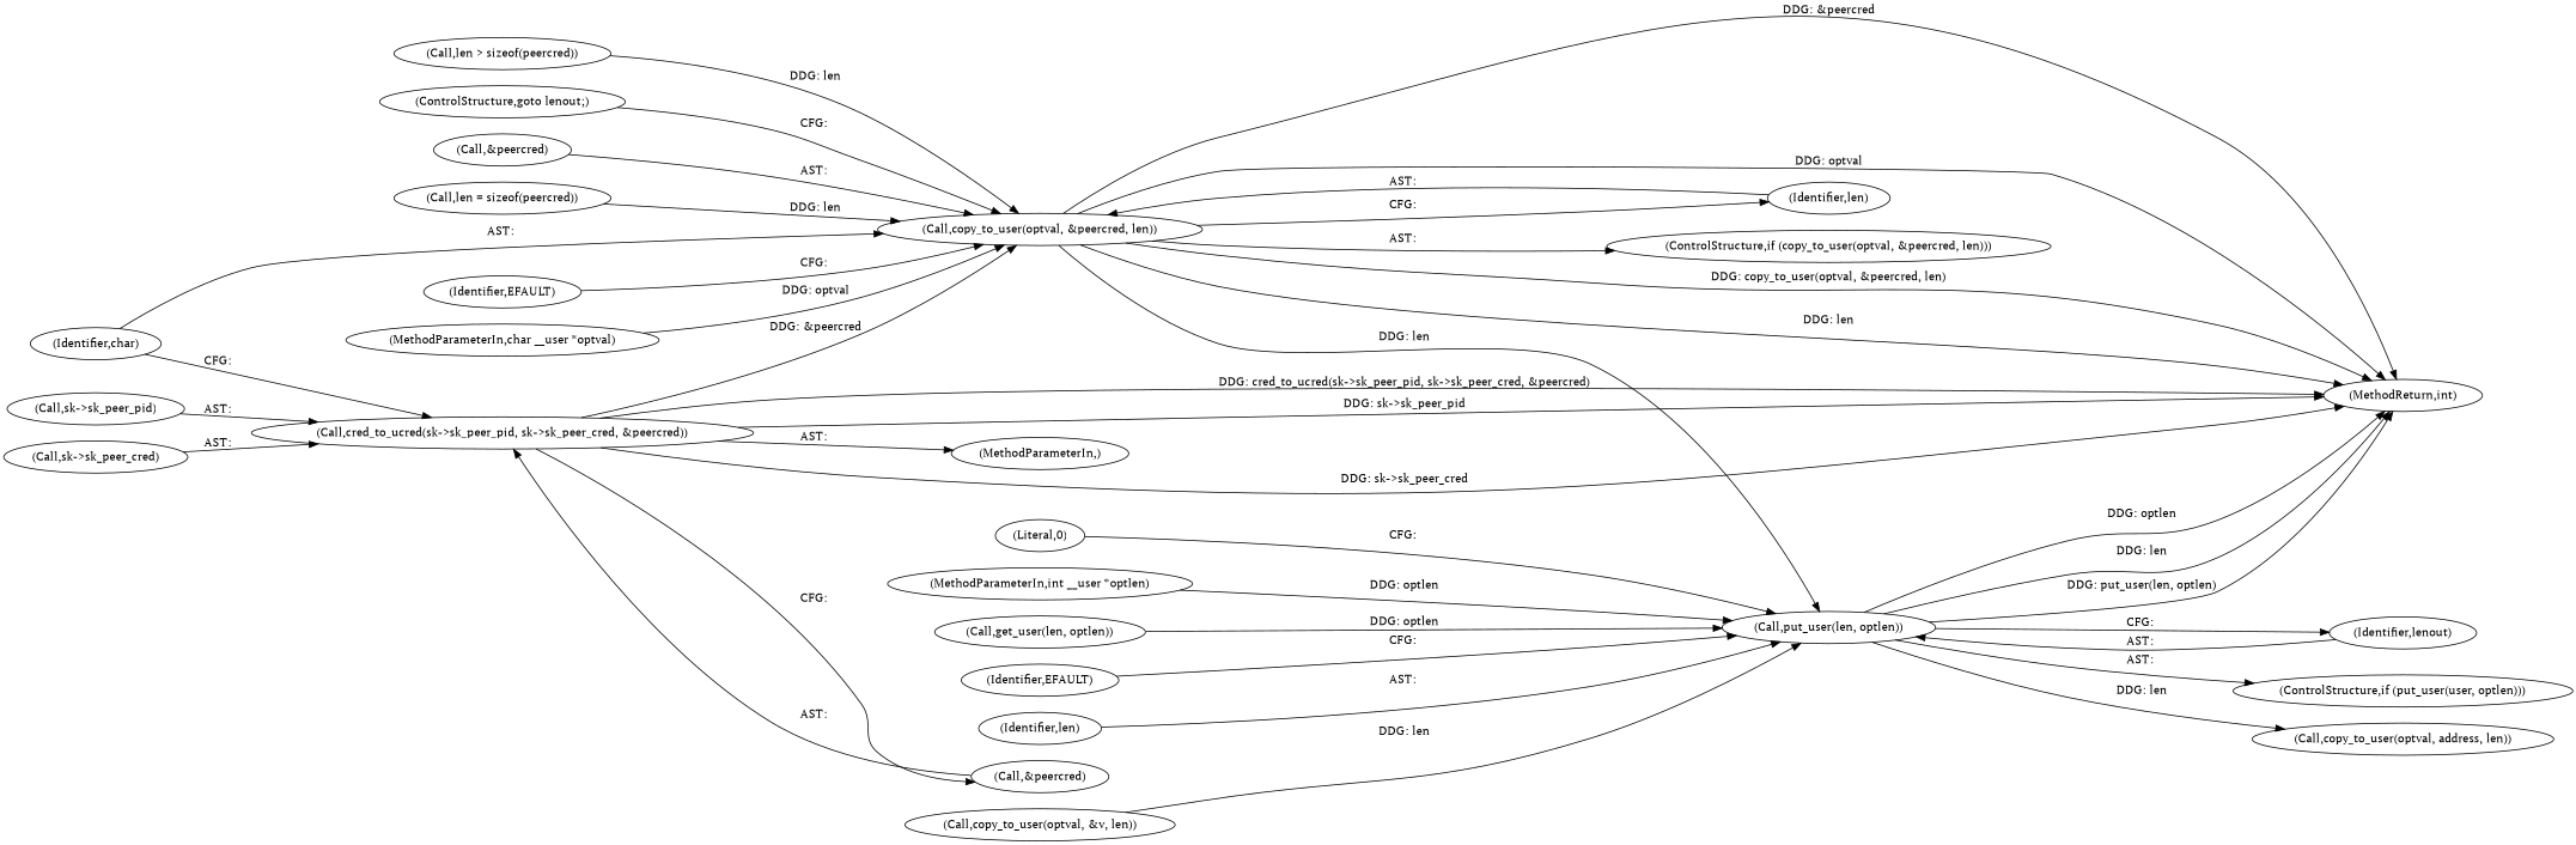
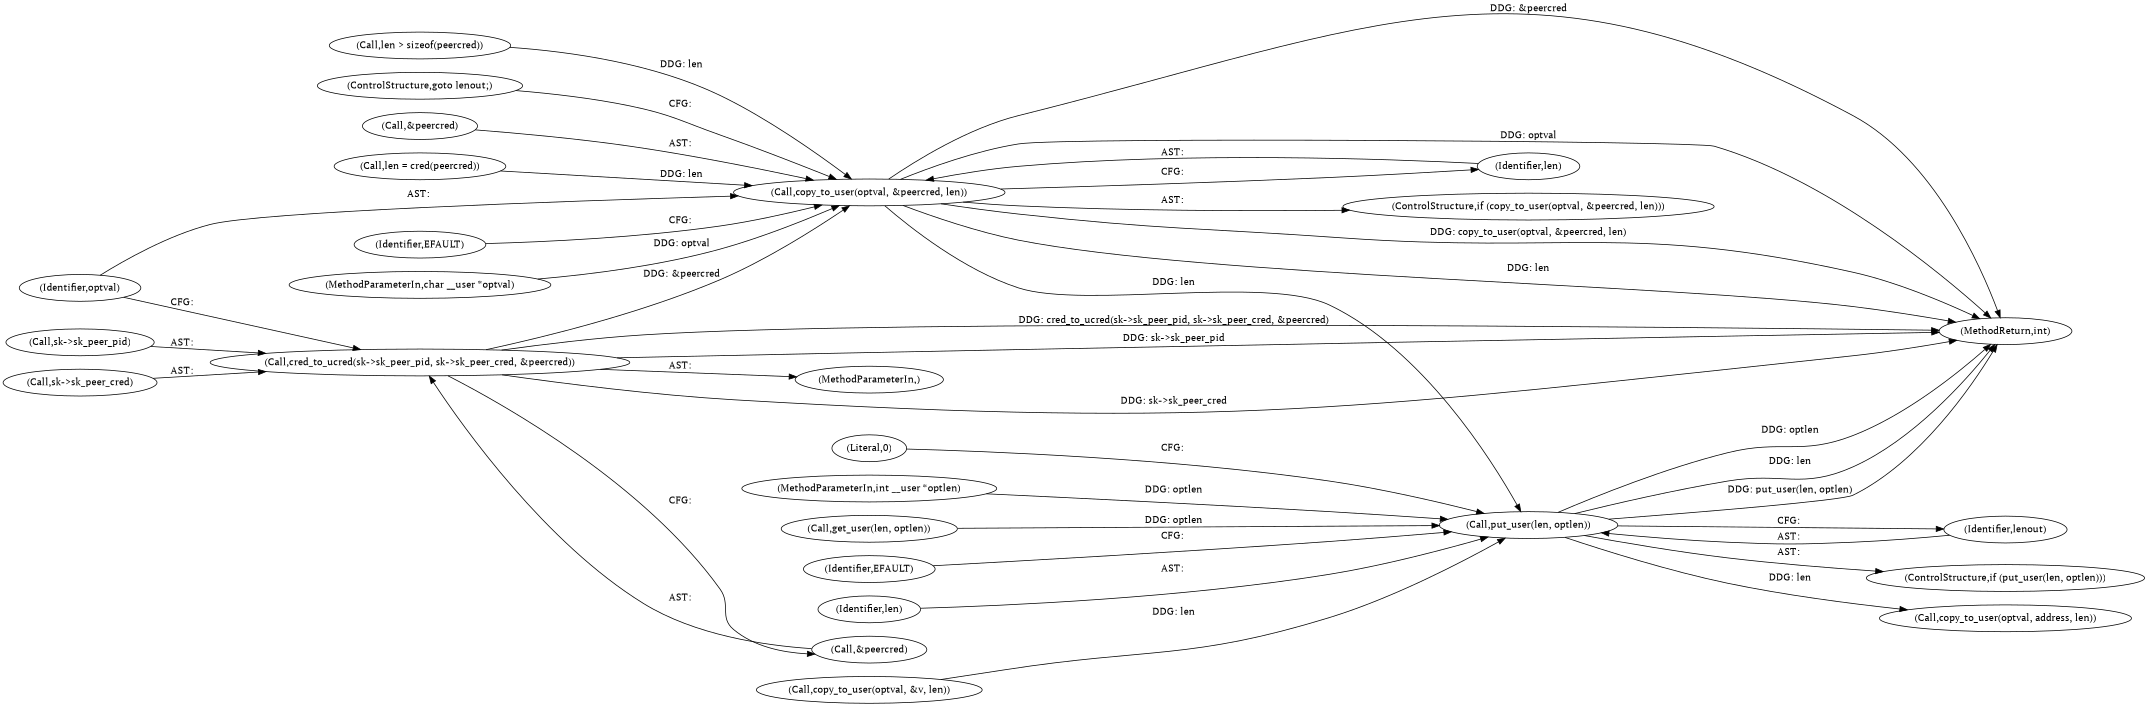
  digraph {
    fontname="PT Serif"
    rankdir=LR
    node [fontname="PT Serif"]
    edge [fontname="PT Serif"]
    n1 [label="(Call,cred_to_ucred(sk->sk_peer_pid, sk->sk_peer_cred, &peercred))"]
    n2 [label="(Call,copy_to_user(optval, &peercred, len))"]
    n3 [label="(MethodParameterIn,)"]
    n4 [label="(MethodReturn,int)"]
    n5 [label="(Call,&peercred)"]
    n6 [label="(Call,put_user(len, optlen))"]
    n7 [label="(Identifier,len)"]
    n8 [label="(ControlStructure,if (copy_to_user(optval, &peercred, len)))"]
    n9 [label="(Identifier,lenout)"]
-   n10 [label="(ControlStructure,if (put_user(user, optlen)))"]
+   n10 [label="(ControlStructure,if (put_user(len, optlen)))"]
    n11 [label="(Call,copy_to_user(optval, address, len))"]
    n12 [label="(Call,len > sizeof(peercred))"]
    n13 [label="(ControlStructure,goto lenout;)"]
    n14 [label="(Call,get_user(len, optlen))"]
    n15 [label="(Identifier,EFAULT)"]
    n16 [label="(Identifier,len)"]
    n17 [label="(Call,&peercred)"]
-   n18 [label="(Call,len = sizeof(peercred))"]
+   n18 [label="(Call,len = cred(peercred))"]
    n19 [label="(Call,sk->sk_peer_pid)"]
-   n20 [label="(Identifier,char)"]
+   n20 [label="(Identifier,optval)"]
    n21 [label="(Identifier,EFAULT)"]
    n22 [label="(Call,sk->sk_peer_cred)"]
    n23 [label="(MethodParameterIn,char __user *optval)"]
    n24 [label="(Call,copy_to_user(optval, &v, len))"]
    n25 [label="(Literal,0)"]
    n26 [label="(MethodParameterIn,int __user *optlen)"]
    n1 -> n2 [label="DDG: &peercred"]
    n1 -> n3 [label="AST: "]
    n1 -> n4 [label="DDG: sk->sk_peer_cred"]
    n1 -> n4 [label="DDG: cred_to_ucred(sk->sk_peer_pid, sk->sk_peer_cred, &peercred)"]
    n1 -> n4 [label="DDG: sk->sk_peer_pid"]
    n1 -> n5 [label="CFG: "]
    n2 -> n4 [label="DDG: &peercred"]
    n2 -> n4 [label="DDG: optval"]
    n2 -> n4 [label="DDG: copy_to_user(optval, &peercred, len)"]
    n2 -> n4 [label="DDG: len"]
    n2 -> n6 [label="DDG: len"]
    n2 -> n7 [label="CFG: "]
    n2 -> n8 [label="AST: "]
    n5 -> n1 [label="AST: "]
    n6 -> n4 [label="DDG: optlen"]
    n6 -> n4 [label="DDG: len"]
    n6 -> n4 [label="DDG: put_user(len, optlen)"]
    n6 -> n9 [label="CFG: "]
    n6 -> n10 [label="AST: "]
    n6 -> n11 [label="DDG: len"]
    n7 -> n2 [label="AST: "]
    n9 -> n6 [label="AST: "]
    n12 -> n2 [label="DDG: len"]
    n13 -> n2 [label="CFG: "]
    n14 -> n6 [label="DDG: optlen"]
    n15 -> n6 [label="CFG: "]
    n16 -> n6 [label="AST: "]
    n17 -> n2 [label="AST: "]
    n18 -> n2 [label="DDG: len"]
    n19 -> n1 [label="AST: "]
    n20 -> n1 [label="CFG: "]
    n20 -> n2 [label="AST: "]
    n21 -> n2 [label="CFG: "]
    n22 -> n1 [label="AST: "]
    n23 -> n2 [label="DDG: optval"]
    n24 -> n6 [label="DDG: len"]
    n25 -> n6 [label="CFG: "]
    n26 -> n6 [label="DDG: optlen"]
  }
